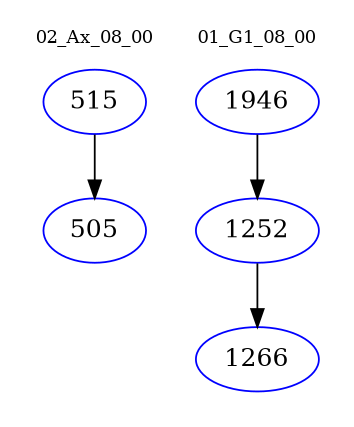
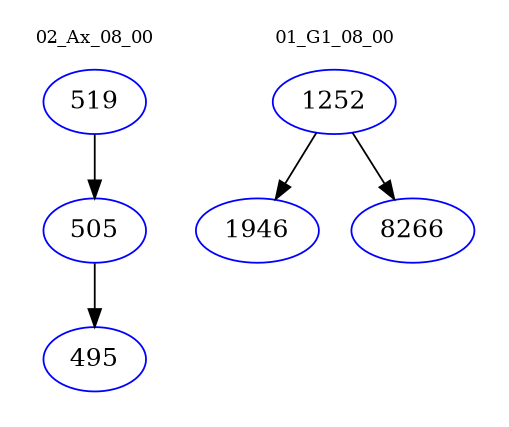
  digraph {
    node [color=blue]
    edge [color=black]
    n1 [label=505]
-   n3 [label=515]
+   n2 [label=495]
+   n3 [label=519]
    n4 [label=1252]
    n5 [label=1946]
-   n6 [label=1266]
+   n6 [label=8266]
    subgraph cluster_1 {
      color=white
      fontsize=10
      label="02_Ax_08_00"
      n1
+     n2
      n3
    }
    subgraph cluster_2 {
      color=white
      fontsize=10
      label="01_G1_08_00"
      n4
      n5
      n6
    }
+   n1 -> n2
    n3 -> n1
-   n5 -> n4
+   n4 -> n5
    n4 -> n6
  }
